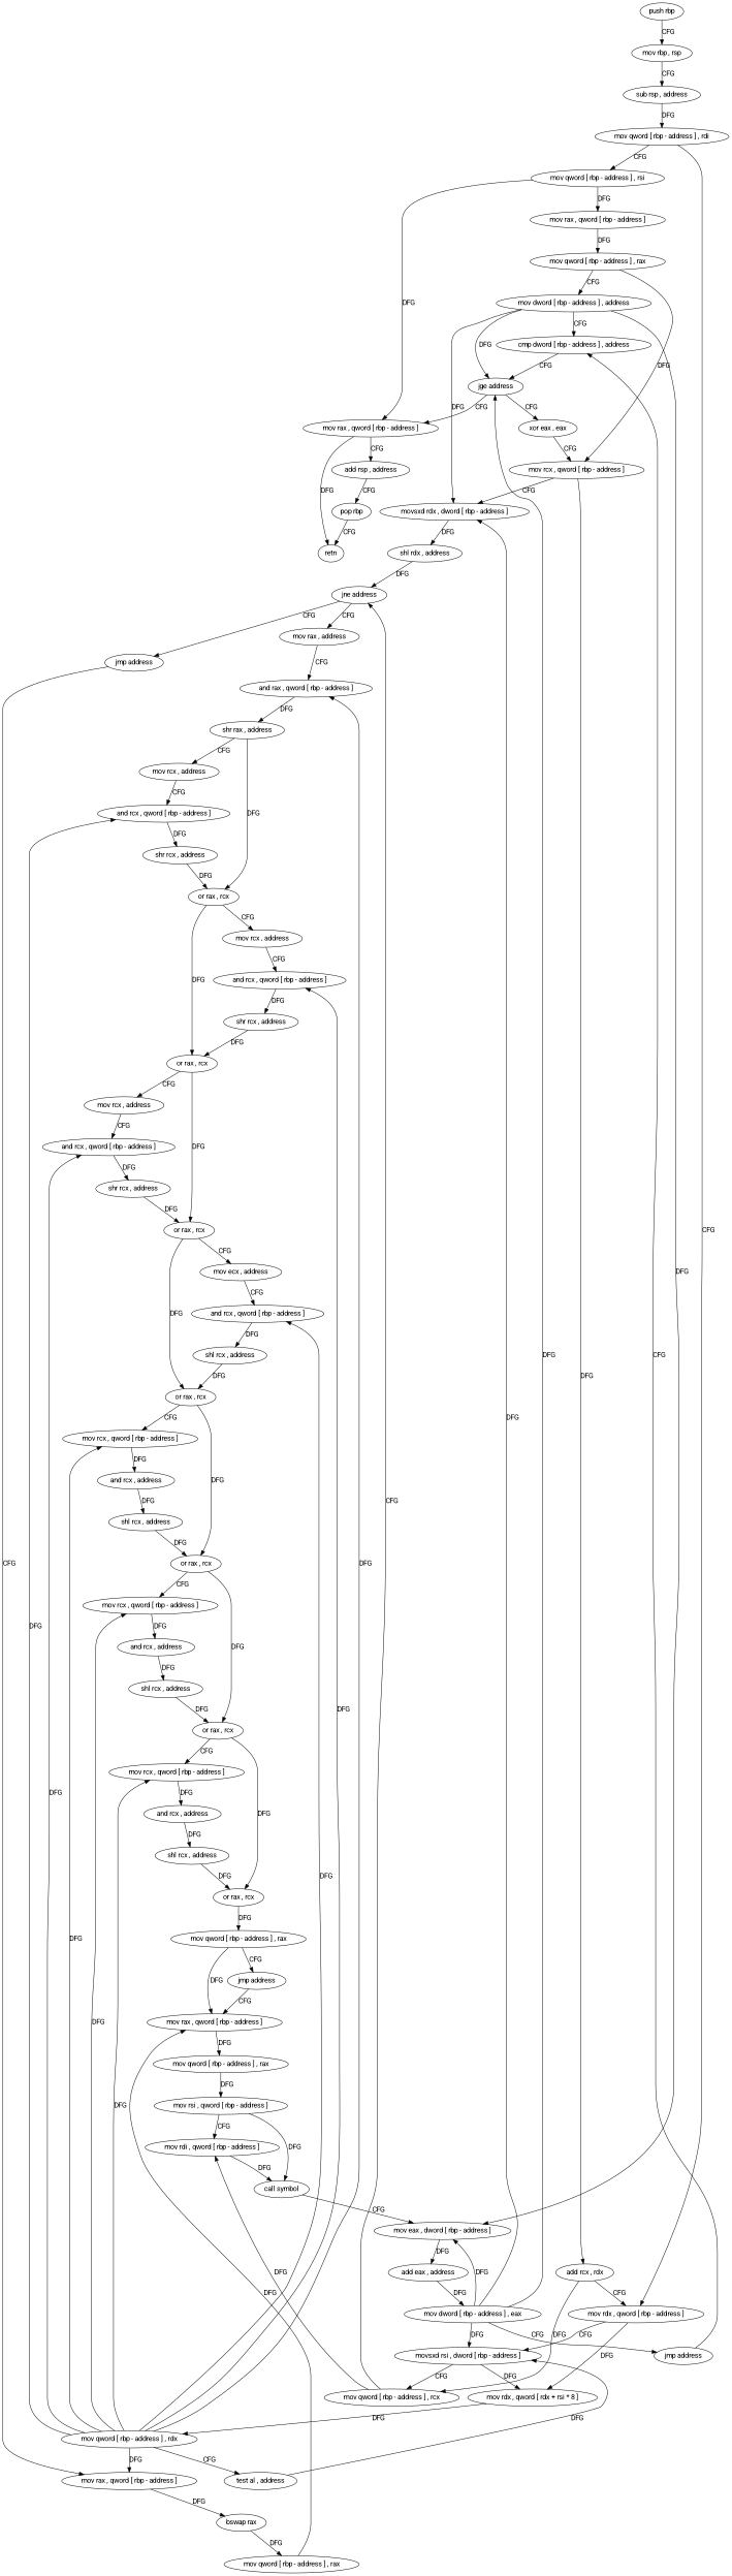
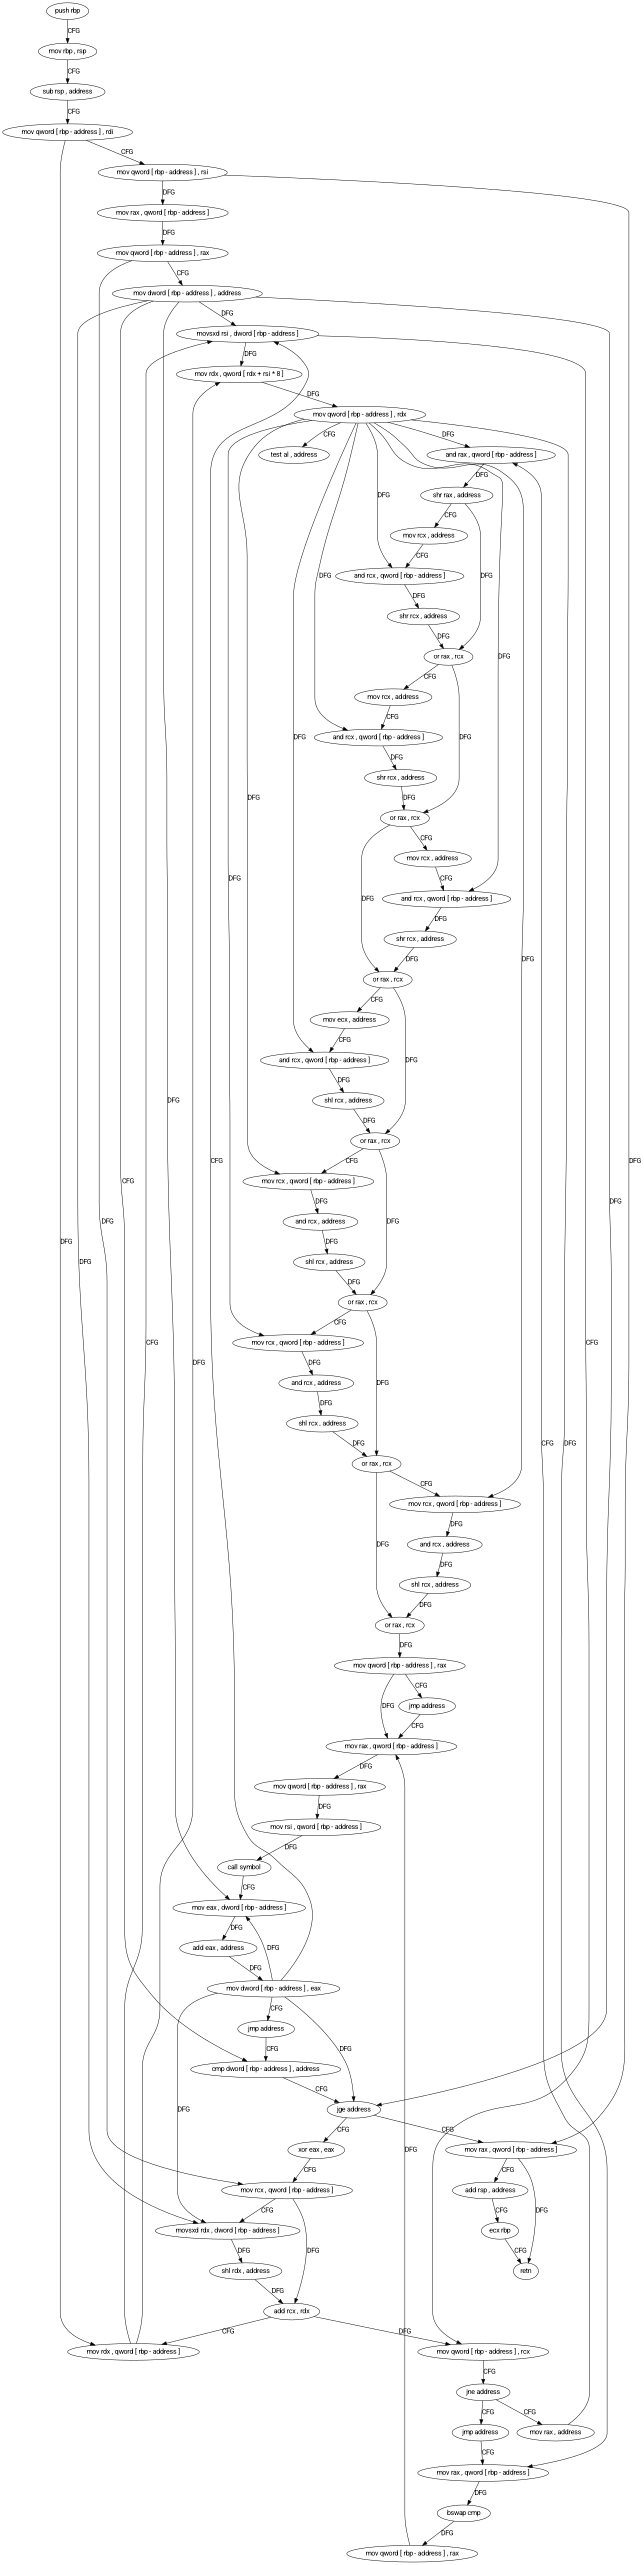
  digraph {
    fontname=Roboto
    node [fontname=Roboto]
    edge [fontname=Roboto]
    n1 [label="push rbp"]
    n2 [label="mov rbp , rsp"]
    n3 [label="sub rsp , address"]
    n4 [label="mov qword [ rbp - address ] , rdi"]
    n5 [label="mov qword [ rbp - address ] , rsi"]
    n6 [label="mov rdx , qword [ rbp - address ]"]
    n7 [label="mov rax , qword [ rbp - address ]"]
    n8 [label="mov rax , qword [ rbp - address ]"]
    n9 [label="movsxd rsi , dword [ rbp - address ]"]
    n10 [label="mov rdx , qword [ rdx + rsi * 8 ]"]
    n11 [label="mov qword [ rbp - address ] , rax"]
    n12 [label="add rsp , address"]
    n13 [label=retn]
    n14 [label="mov dword [ rbp - address ] , address"]
    n15 [label="mov rcx , qword [ rbp - address ]"]
    n16 [label="cmp dword [ rbp - address ] , address"]
    n17 [label="movsxd rdx , dword [ rbp - address ]"]
    n18 [label="mov eax , dword [ rbp - address ]"]
    n19 [label="jge address"]
    n20 [label="add rcx , rdx"]
    n21 [label="shl rdx , address"]
    n22 [label="mov qword [ rbp - address ] , rcx"]
    n23 [label="add eax , address"]
    n24 [label="xor eax , eax"]
-   n25 [label="pop rbp"]
+   n25 [label="ecx rbp"]
    n26 [label="jne address"]
-   n27 [label="mov rdi , qword [ rbp - address ]"]
    n28 [label="mov qword [ rbp - address ] , rdx"]
    n29 [label="test al , address"]
    n30 [label="and rax , qword [ rbp - address ]"]
    n31 [label="and rcx , qword [ rbp - address ]"]
    n32 [label="and rcx , qword [ rbp - address ]"]
    n33 [label="and rcx , qword [ rbp - address ]"]
    n34 [label="and rcx , qword [ rbp - address ]"]
    n35 [label="mov rcx , qword [ rbp - address ]"]
    n36 [label="mov rcx , qword [ rbp - address ]"]
    n37 [label="mov rcx , qword [ rbp - address ]"]
    n38 [label="mov rax , qword [ rbp - address ]"]
    n39 [label="shr rax , address"]
    n40 [label="shr rcx , address"]
    n41 [label="shr rcx , address"]
    n42 [label="shr rcx , address"]
    n43 [label="shl rcx , address"]
    n44 [label="and rcx , address"]
    n45 [label="and rcx , address"]
    n46 [label="and rcx , address"]
-   n47 [label="bswap rax"]
+   n47 [label="bswap cmp"]
    n48 [label="mov rax , address"]
    n49 [label="jmp address"]
    n50 [label="call symbol"]
    n51 [label="mov rcx , address"]
    n52 [label="or rax , rcx"]
    n53 [label="mov rcx , address"]
    n54 [label="or rax , rcx"]
    n55 [label="mov rcx , address"]
    n56 [label="or rax , rcx"]
    n57 [label="mov ecx , address"]
    n58 [label="or rax , rcx"]
    n59 [label="or rax , rcx"]
    n60 [label="or rax , rcx"]
    n61 [label="shl rcx , address"]
    n62 [label="or rax , rcx"]
    n63 [label="shl rcx , address"]
    n64 [label="mov qword [ rbp - address ] , rax"]
    n65 [label="shl rcx , address"]
    n66 [label="jmp address"]
    n67 [label="mov rax , qword [ rbp - address ]"]
    n68 [label="mov qword [ rbp - address ] , rax"]
    n69 [label="mov rsi , qword [ rbp - address ]"]
    n70 [label="mov qword [ rbp - address ] , rax"]
    n71 [label="mov dword [ rbp - address ] , eax"]
    n72 [label="jmp address"]
    n1 -> n2 [label=CFG]
    n2 -> n3 [label=CFG]
-   n3 -> n4 [label=DFG]
+   n3 -> n4 [label=CFG]
    n4 -> n5 [label=CFG]
-   n4 -> n6 [label=CFG]
+   n4 -> n6 [label=DFG]
    n5 -> n7 [label=DFG]
    n5 -> n8 [label=DFG]
    n6 -> n9 [label=CFG]
    n6 -> n10 [label=DFG]
    n7 -> n11 [label=DFG]
    n8 -> n12 [label=CFG]
    n8 -> n13 [label=DFG]
    n9 -> n10 [label=DFG]
    n9 -> n22 [label=CFG]
    n10 -> n28 [label=DFG]
    n11 -> n14 [label=CFG]
    n11 -> n15 [label=DFG]
    n12 -> n25 [label=CFG]
-   n29 -> n9 [label=DFG]
+   n14 -> n9 [label=DFG]
    n14 -> n16 [label=CFG]
    n14 -> n17 [label=DFG]
    n14 -> n18 [label=DFG]
    n14 -> n19 [label=DFG]
    n15 -> n17 [label=CFG]
    n15 -> n20 [label=DFG]
    n16 -> n19 [label=CFG]
    n17 -> n21 [label=DFG]
    n18 -> n23 [label=DFG]
    n19 -> n8 [label=CFG]
    n19 -> n24 [label=CFG]
    n20 -> n6 [label=CFG]
    n20 -> n22 [label=DFG]
-   n21 -> n26 [label=DFG]
+   n21 -> n20 [label=DFG]
    n22 -> n26 [label=CFG]
-   n22 -> n27 [label=DFG]
    n23 -> n71 [label=DFG]
    n24 -> n15 [label=CFG]
    n25 -> n13 [label=CFG]
    n26 -> n48 [label=CFG]
    n26 -> n49 [label=CFG]
-   n27 -> n50 [label=DFG]
    n28 -> n29 [label=CFG]
    n28 -> n30 [label=DFG]
    n28 -> n31 [label=DFG]
    n28 -> n32 [label=DFG]
    n28 -> n33 [label=DFG]
    n28 -> n34 [label=DFG]
    n28 -> n35 [label=DFG]
    n28 -> n36 [label=DFG]
    n28 -> n37 [label=DFG]
    n28 -> n38 [label=DFG]
    n30 -> n39 [label=DFG]
    n31 -> n40 [label=DFG]
    n32 -> n41 [label=DFG]
    n33 -> n42 [label=DFG]
    n34 -> n43 [label=DFG]
    n35 -> n44 [label=DFG]
    n36 -> n45 [label=DFG]
    n37 -> n46 [label=DFG]
    n38 -> n47 [label=DFG]
    n39 -> n51 [label=CFG]
    n39 -> n52 [label=DFG]
    n40 -> n52 [label=DFG]
    n41 -> n54 [label=DFG]
    n42 -> n56 [label=DFG]
    n43 -> n58 [label=DFG]
    n44 -> n61 [label=DFG]
    n45 -> n63 [label=DFG]
    n46 -> n65 [label=DFG]
    n47 -> n70 [label=DFG]
    n48 -> n30 [label=CFG]
    n49 -> n38 [label=CFG]
    n50 -> n18 [label=CFG]
    n51 -> n31 [label=CFG]
    n52 -> n53 [label=CFG]
    n52 -> n54 [label=DFG]
    n53 -> n32 [label=CFG]
    n54 -> n55 [label=CFG]
    n54 -> n56 [label=DFG]
    n55 -> n33 [label=CFG]
    n56 -> n57 [label=CFG]
    n56 -> n58 [label=DFG]
    n57 -> n34 [label=CFG]
    n58 -> n35 [label=CFG]
    n58 -> n59 [label=DFG]
    n59 -> n36 [label=CFG]
    n59 -> n60 [label=DFG]
    n60 -> n37 [label=CFG]
    n60 -> n62 [label=DFG]
    n61 -> n59 [label=DFG]
    n62 -> n64 [label=DFG]
    n63 -> n60 [label=DFG]
    n64 -> n66 [label=CFG]
    n64 -> n67 [label=DFG]
    n65 -> n62 [label=DFG]
    n66 -> n67 [label=CFG]
    n67 -> n68 [label=DFG]
    n68 -> n69 [label=DFG]
-   n69 -> n27 [label=CFG]
    n69 -> n50 [label=DFG]
    n70 -> n67 [label=DFG]
-   n71 -> n9 [label=DFG]
+   n71 -> n9 [label=CFG]
    n71 -> n17 [label=DFG]
    n71 -> n18 [label=DFG]
    n71 -> n19 [label=DFG]
    n71 -> n72 [label=CFG]
    n72 -> n16 [label=CFG]
  }
